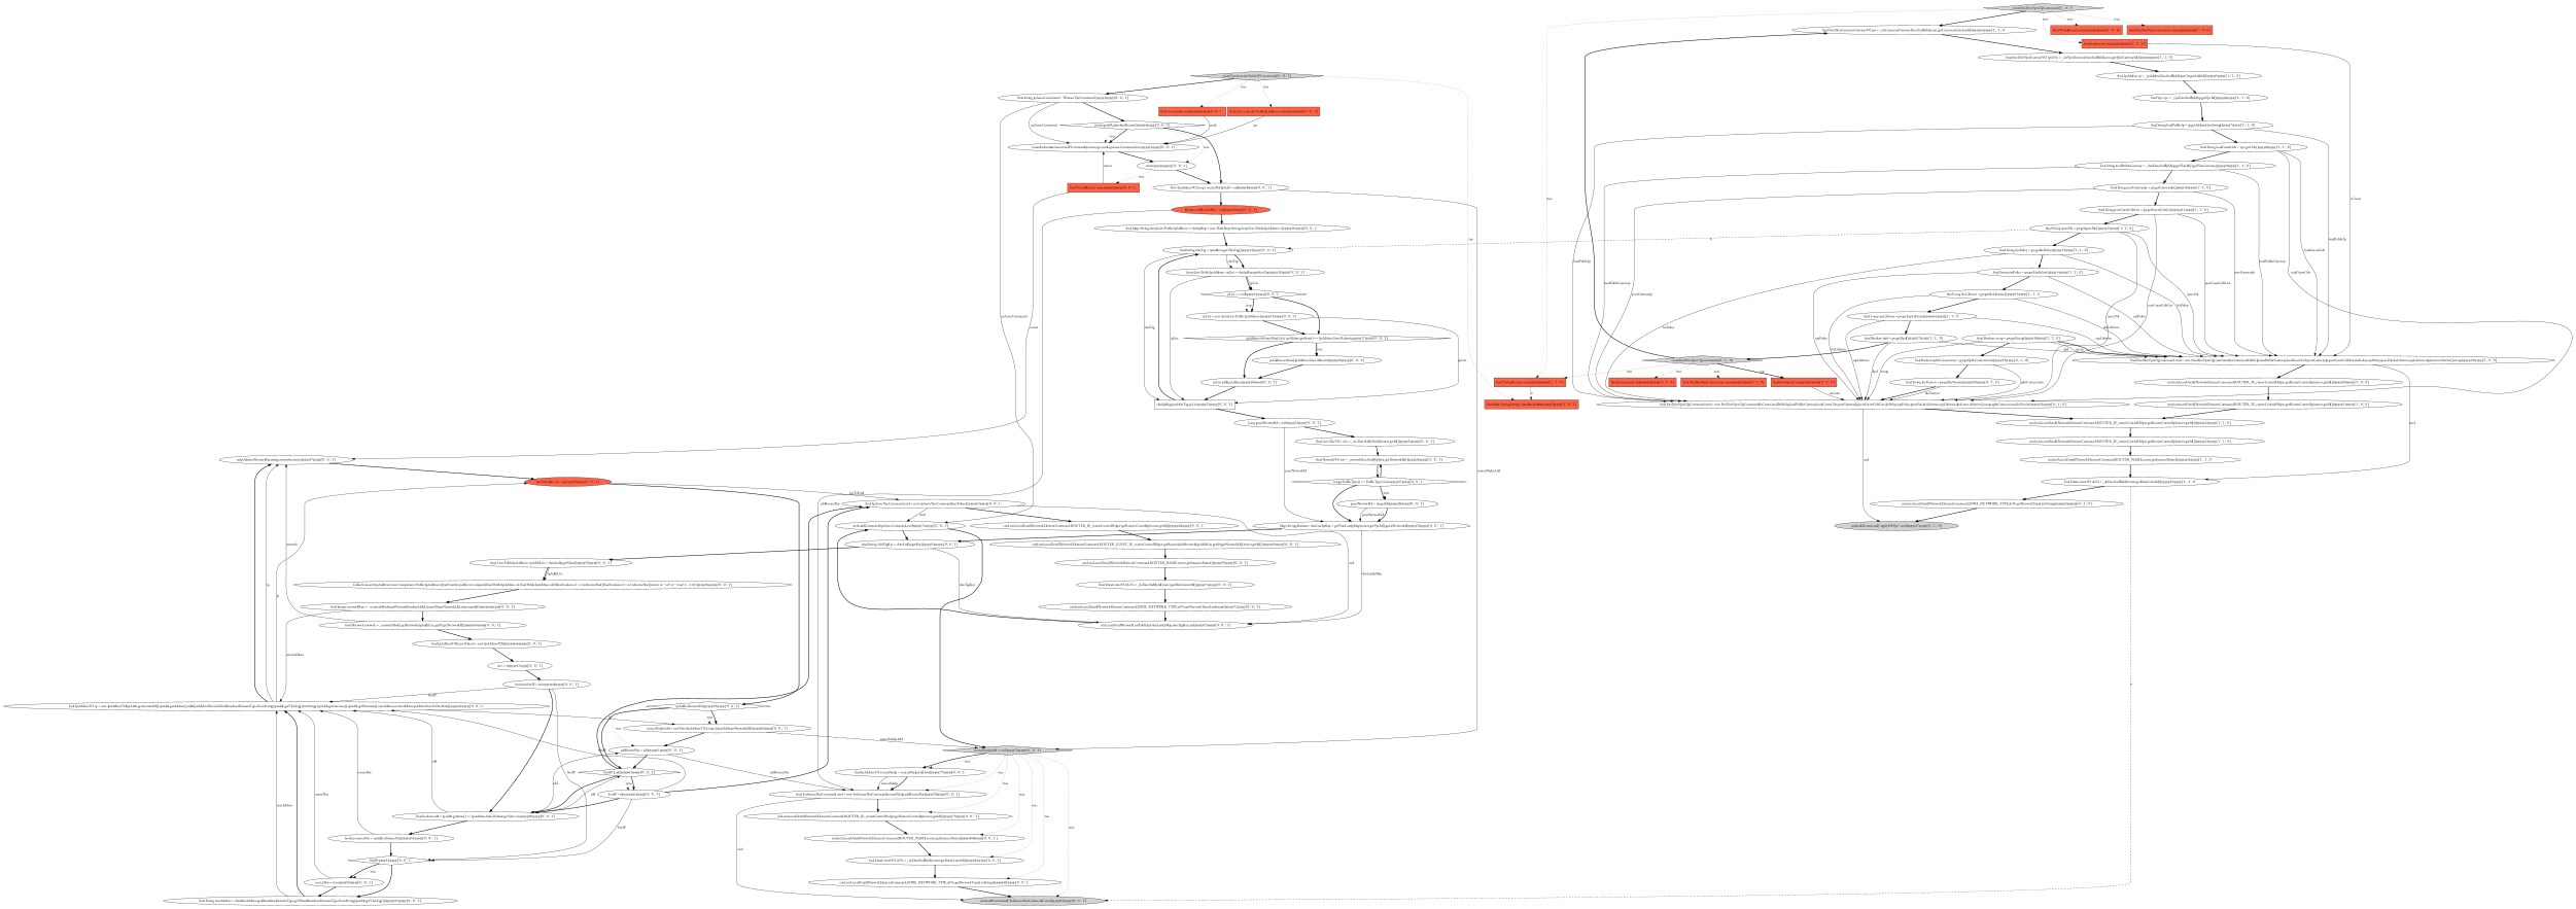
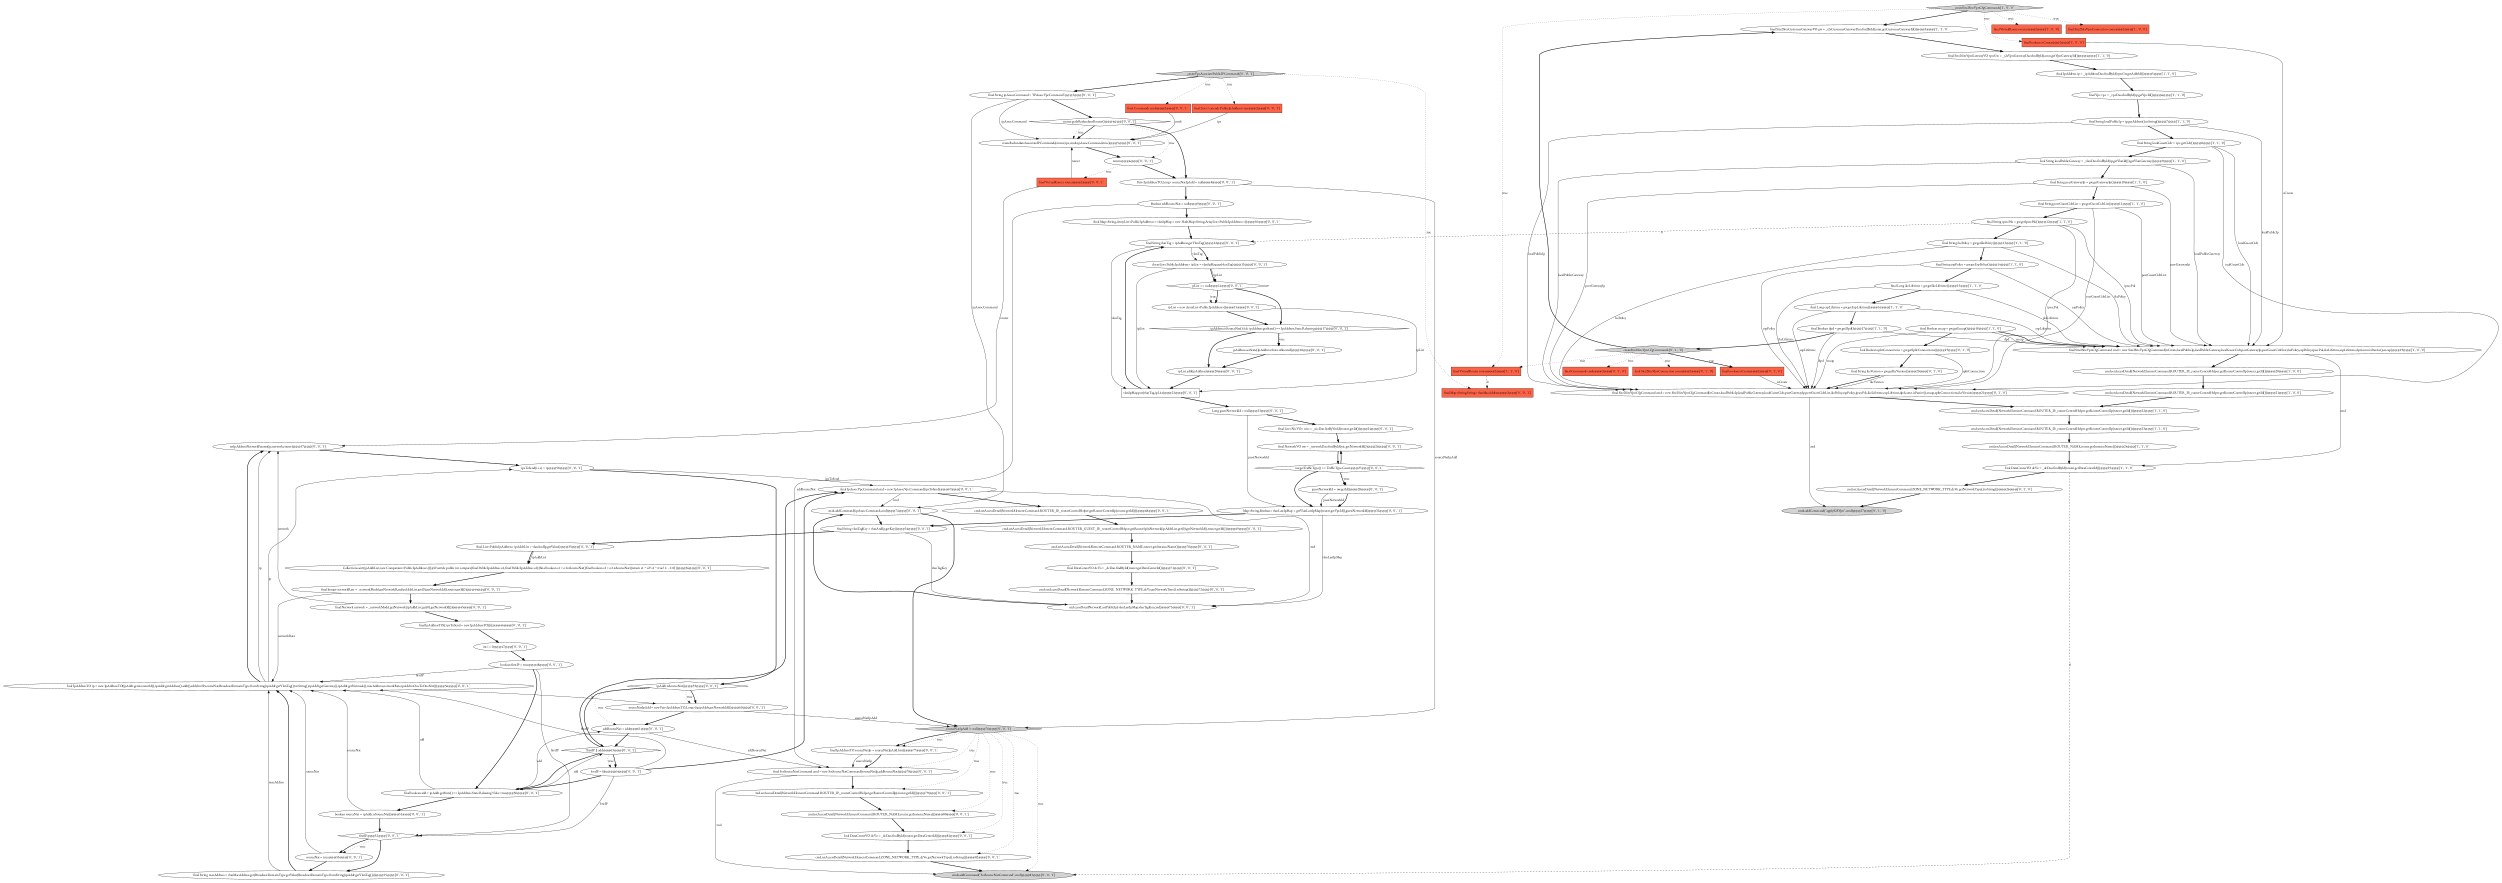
  digraph {
    fontname="EB Garamond"
    node [fillcolor=white fontname="EB Garamond" shape=ellipse style=filled]
    edge [fontname="EB Garamond" style=bold]
    n1 [fillcolor=lightgray label="createVpcAssociatePublicIPCommands['0', '0', '1']" shape=diamond]
    n2 [fillcolor=tomato label="final Commands cmds@@@2@@@['0', '0', '1']" shape=box]
    n3 [label="final String ipAssocCommand = \"IPAssocVpcCommand\"@@@3@@@['0', '0', '1']"]
    n4 [fillcolor=tomato label="final Map<String,String> vlanMacAddress@@@2@@@['0', '0', '1']" shape=box]
    n5 [fillcolor=tomato label="final List<? extends PublicIpAddress> ips@@@2@@@['0', '0', '1']" shape=box]
    n6 [fillcolor=tomato label="final VirtualRouter router@@@2@@@['0', '0', '1']" shape=box]
    n7 [label="setIpAddressNetworkParams(ip,network,router)@@@57@@@['0', '0', '1']"]
    n8 [label="createRedundantAssociateIPCommands(router,ips,cmds,ipAssocCommand,true)@@@5@@@['0', '0', '1']"]
    n9 [label="router.getIsRedundantRouter()@@@4@@@['0', '0', '1']" shape=diamond]
    n10 [label="cmds.addCommand(ipAssocCommand,cmd)@@@74@@@['0', '0', '1']"]
    n11 [fillcolor=lightgray label="createSite2SiteVpnCfgCommands['1', '0', '0']" shape=diamond]
    n12 [fillcolor=tomato label="final VirtualRouter router@@@2@@@['1', '1', '0']" shape=box]
    n13 [label="final Site2SiteCustomerGatewayVO gw = _s2sCustomerGatewayDao.findById(conn.getCustomerGatewayId())@@@3@@@['1', '1', '0']"]
    n14 [fillcolor=tomato label="final boolean isCreate@@@2@@@['1', '0', '0']" shape=box]
    n15 [fillcolor=tomato label="final VirtualRouter router@@@2@@@['1', '0', '0']" shape=box]
    n16 [fillcolor=tomato label="final Site2SiteVpnConnection conn@@@2@@@['1', '0', '0']" shape=box]
    n17 [label="final Site2SiteVpnGatewayVO vpnGw = _s2sVpnGatewayDao.findById(conn.getVpnGatewayId())@@@4@@@['1', '1', '0']"]
    n18 [label="final Site2SiteVpnCfgCommand cmd = new Site2SiteVpnCfgCommand(isCreate,localPublicIp,localPublicGateway,localGuestCidr,peerGatewayIp,peerGuestCidrList,ikePolicy,espPolicy,ipsecPsk,ikeLifetime,espLifetime,dpd,conn.isPassive(),encap)@@@19@@@['1', '0', '0']"]
    n19 [label="cmd.setAccessDetail(NetworkElementCommand.ZONE_NETWORK_TYPE,dcVo.getNetworkType().toString())@@@72@@@['0', '0', '1']"]
    n20 [label="setAccessDetailNetworkLastPublicIp(vlanLastIpMap,vlanTagKey,cmd)@@@73@@@['0', '0', '1']"]
    n21 [label="int i = 0@@@47@@@['0', '0', '1']"]
    n22 [label="boolean firstIP = true@@@48@@@['0', '0', '1']"]
    n23 [label="final boolean add = ipAddr.getState() == IpAddress.State.Releasing? false: true@@@50@@@['0', '0', '1']"]
    n24 [label="firstIP@@@52@@@['0', '0', '1']" shape=diamond]
    n25 [label="final IpAddressTO ip = new IpAddressTO(ipAddr.getAccountId(),ipAddr.getAddress().addr(),add,firstIP,sourceNat,BroadcastDomainType.fromString(ipAddr.getVlanTag()).toString(),ipAddr.getGateway(),ipAddr.getNetmask(),macAddress,networkRate,ipAddr.isOneToOneNat())@@@56@@@['0', '0', '1']"]
    n26 [fillcolor=tomato label="final Commands cmds@@@2@@@['0', '1', '0']" shape=box]
    n27 [label="cmd.setAccessDetail(NetworkElementCommand.ROUTER_IP,_routerControlHelper.getRouterControlIp(router.getId()))@@@79@@@['0', '0', '1']"]
    n28 [label="cmd.setAccessDetail(NetworkElementCommand.ROUTER_NAME,router.getInstanceName())@@@80@@@['0', '0', '1']"]
    n29 [label="final DataCenterVO dcVo = _dcDao.findById(router.getDataCenterId())@@@81@@@['0', '0', '1']"]
    n30 [label="Collections.sort(ipAddrList,new Comparator<PublicIpAddress>(){@Override public int compare(final PublicIpAddress o1,final PublicIpAddress o2){final boolean s1 = o1.isSourceNat()final boolean s2 = o2.isSourceNat()return s1 ^ s2? s1 ^ true? 1: -1: 0}})@@@36@@@['0', '0', '1']"]
    n31 [label="final Integer networkRate = _networkModel.getNetworkRate(ipAddrList.get(0).getNetworkId(),router.getId())@@@44@@@['0', '0', '1']"]
    n32 [label="final Network network = _networkModel.getNetwork(ipAddrList.get(0).getNetworkId())@@@45@@@['0', '0', '1']"]
    n33 [label="cmd.setAccessDetail(NetworkElementCommand.ROUTER_IP,_routerControlHelper.getRouterControlIp(router.getId()))@@@21@@@['1', '0', '0']"]
    n34 [label="cmd.setAccessDetail(NetworkElementCommand.ROUTER_IP,_routerControlHelper.getRouterControlIp(router.getId()))@@@22@@@['1', '1', '0']"]
    n35 [label="cmd.setAccessDetail(NetworkElementCommand.ROUTER_IP,_routerControlHelper.getRouterControlIp(router.getId()))@@@23@@@['1', '1', '0']"]
    n36 [label="addSourceNat = add@@@61@@@['0', '0', '1']"]
    n37 [label="boolean sourceNat = ipAddr.isSourceNat()@@@51@@@['0', '0', '1']"]
    n38 [label="!firstIP || add@@@63@@@['0', '0', '1']" shape=diamond]
    n39 [label="sourceNat = true@@@53@@@['0', '0', '1']"]
    n40 [label="final String macAddress = vlanMacAddress.get(BroadcastDomainType.getValue(BroadcastDomainType.fromString(ipAddr.getVlanTag())))@@@55@@@['0', '0', '1']"]
-   n41 [fillcolor=tomato label="ipsToSend(i++( = ip@@@58@@@['0', '0', '1']"]
+   n41 [label="ipsToSend(i++( = ip@@@58@@@['0', '0', '1']"]
    n42 [label="sourceNatIpAdd = new Pair<IpAddressTO,Long>(ip,ipAddr.getNetworkId())@@@60@@@['0', '0', '1']"]
    n43 [label="final String espPolicy = gw.getEspPolicy()@@@14@@@['1', '1', '0']"]
    n44 [label="final Long ikeLifetime = gw.getIkeLifetime()@@@15@@@['1', '1', '0']"]
    n45 [label="final Site2SiteVpnCfgCommand cmd = new Site2SiteVpnCfgCommand(isCreate,localPublicIp,localPublicGateway,localGuestCidr,peerGatewayIp,peerGuestCidrList,ikePolicy,espPolicy,ipsecPsk,ikeLifetime,espLifetime,dpd,conn.isPassive(),encap,splitConnections,ikeVersion)@@@21@@@['0', '1', '0']"]
    n46 [label="cmd.setAccessDetail(NetworkElementCommand.ROUTER_IP,_routerControlHelper.getRouterControlIp(router.getId()))@@@20@@@['1', '0', '0']"]
    n47 [label="final DataCenterVO dcVo = _dcDao.findById(router.getDataCenterId())@@@25@@@['1', '1', '0']"]
    n48 [label="final Long espLifetime = gw.getEspLifetime()@@@16@@@['1', '1', '0']"]
    n49 [fillcolor=lightgray label="cmds.addCommand(\"applyS2SVpn\",cmd)@@@27@@@['0', '1', '0']"]
    n50 [label="ipAddress.setState(IpAddress.State.Allocated)@@@18@@@['0', '0', '1']"]
    n51 [label="ipList.add(ipAddress)@@@20@@@['0', '0', '1']"]
    n52 [label="vlanIpMap.put(vlanTag,ipList)@@@21@@@['0', '0', '1']" shape=box]
    n53 [label="final Boolean splitConnections = gw.getSplitConnections()@@@19@@@['0', '1', '0']"]
    n54 [label="final String ikeVersion = gw.getIkeVersion()@@@20@@@['0', '1', '0']"]
    n55 [label="firstIP = false@@@64@@@['0', '0', '1']"]
    n56 [label="final IpAssocVpcCommand cmd = new IpAssocVpcCommand(ipsToSend)@@@67@@@['0', '0', '1']"]
    n57 [label="cmd.setAccessDetail(NetworkElementCommand.ROUTER_IP,_routerControlHelper.getRouterControlIp(router.getId()))@@@68@@@['0', '0', '1']"]
    n58 [fillcolor=tomato label="final boolean isCreate@@@2@@@['0', '1', '0']" shape=box]
    n59 [label="final IpAddressTO(( ipsToSend = new IpAddressTO((((@@@46@@@['0', '0', '1']"]
    n60 [label="final String ikePolicy = gw.getIkePolicy()@@@13@@@['1', '1', '0']"]
    n61 [label="cmd.setAccessDetail(NetworkElementCommand.ZONE_NETWORK_TYPE,dcVo.getNetworkType().toString())@@@26@@@['0', '1', '0']"]
    n62 [label="ipAddr.isSourceNat()@@@59@@@['0', '0', '1']" shape=diamond]
    n63 [label="final NetworkVO nw = _networkDao.findById(nic.getNetworkId())@@@26@@@['0', '0', '1']"]
    n64 [label="nw.getTrafficType() == TrafficType.Guest@@@27@@@['0', '0', '1']" shape=diamond]
    n65 [label="guestNetworkId = nw.getId()@@@28@@@['0', '0', '1']"]
    n66 [label="Map<String,Boolean> vlanLastIpMap = getVlanLastIpMap(router.getVpcId(),guestNetworkId)@@@32@@@['0', '0', '1']"]
    n67 [label="ArrayList<PublicIpAddress> ipList = vlanIpMap.get(vlanTag)@@@13@@@['0', '0', '1']"]
    n68 [label="ipList == null@@@14@@@['0', '0', '1']" shape=diamond]
    n69 [label="ipAddress.isSourceNat() && ipAddress.getState() == IpAddress.State.Releasing@@@17@@@['0', '0', '1']" shape=diamond]
    n70 [label="ipList = new ArrayList<PublicIpAddress>()@@@15@@@['0', '0', '1']"]
    n71 [label="final String vlanTag = ipAddress.getVlanTag()@@@12@@@['0', '0', '1']"]
    n72 [label="Long guestNetworkId = null@@@23@@@['0', '0', '1']"]
    n73 [fillcolor=lightgray label="cmds.addCommand(\"SetSourceNatCommand\",cmd)@@@83@@@['0', '0', '1']"]
    n74 [label="cmd.setAccessDetail(NetworkElementCommand.ROUTER_GUEST_IP,_routerControlHelper.getRouterIpInNetwork(ipAddrList.get(0).getNetworkId(),router.getId()))@@@69@@@['0', '0', '1']"]
    n75 [label="cmd.setAccessDetail(NetworkElementCommand.ROUTER_NAME,router.getInstanceName())@@@70@@@['0', '0', '1']"]
    n76 [label="cmd.setAccessDetail(NetworkElementCommand.ZONE_NETWORK_TYPE,dcVo.getNetworkType().toString())@@@82@@@['0', '0', '1']"]
    n77 [label="final Boolean dpd = gw.getDpd()@@@17@@@['1', '1', '0']"]
    n78 [fillcolor=lightgray label="createSite2SiteVpnCfgCommands['0', '1', '0']" shape=diamond]
    n79 [label="final List<PublicIpAddress> ipAddrList = vlanAndIp.getValue()@@@35@@@['0', '0', '1']"]
    n80 [label="final String localPublicGateway = _vlanDao.findById(ip.getVlanId()).getVlanGateway()@@@9@@@['1', '1', '0']"]
    n81 [label="final String peerGatewayIp = gw.getGatewayIp()@@@10@@@['1', '1', '0']"]
    n82 [label="final String peerGuestCidrList = gw.getGuestCidrList()@@@11@@@['1', '1', '0']"]
    n83 [label="final String localGuestCidr = vpc.getCidr()@@@8@@@['1', '1', '0']"]
    n84 [label="final IpAddress ip = _ipAddressDao.findById(vpnGw.getAddrId())@@@5@@@['1', '1', '0']"]
    n85 [label="final Boolean encap = gw.getEncap()@@@18@@@['1', '1', '0']"]
    n86 [label="return@@@6@@@['0', '0', '1']"]
    n87 [label="Pair<IpAddressTO,Long> sourceNatIpAdd = null@@@8@@@['0', '0', '1']"]
    n88 [fillcolor=lightgray label="sourceNatIpAdd != null@@@76@@@['0', '0', '1']" shape=diamond]
-   n89 [fillcolor=tomato label="Boolean addSourceNat = null@@@9@@@['0', '0', '1']"]
+   n89 [label="Boolean addSourceNat = null@@@9@@@['0', '0', '1']"]
    n90 [label="cmd.setAccessDetail(NetworkElementCommand.ROUTER_NAME,router.getInstanceName())@@@24@@@['1', '1', '0']"]
    n91 [label="final String vlanTagKey = vlanAndIp.getKey()@@@34@@@['0', '0', '1']"]
    n92 [label="final String ipsecPsk = gw.getIpsecPsk()@@@12@@@['1', '1', '0']"]
    n93 [label="final Map<String,ArrayList<PublicIpAddress>> vlanIpMap = new HashMap<String,ArrayList<PublicIpAddress>>()@@@10@@@['0', '0', '1']"]
    n94 [label="final SetSourceNatCommand cmd = new SetSourceNatCommand(sourceNatIp,addSourceNat)@@@78@@@['0', '0', '1']"]
    n95 [label="final IpAddressTO sourceNatIp = sourceNatIpAdd.first()@@@77@@@['0', '0', '1']"]
    n96 [label="final List<NicVO> nics = _nicDao.listByVmId(router.getId())@@@24@@@['0', '0', '1']"]
    n97 [label="final Vpc vpc = _vpcDao.findById(ip.getVpcId())@@@6@@@['1', '1', '0']"]
    n98 [label="final String localPublicIp = ip.getAddress().toString()@@@7@@@['1', '1', '0']"]
    n99 [fillcolor=tomato label="final Site2SiteVpnConnection conn@@@2@@@['0', '1', '0']" shape=box]
    n100 [label="final DataCenterVO dcVo = _dcDao.findById(router.getDataCenterId())@@@71@@@['0', '0', '1']"]
    n1 -> n2 [label=true style=dotted]
    n1 -> n3
    n1 -> n4 [label=true style=dotted]
    n1 -> n5 [label=true style=dotted]
    n2 -> n8 [label=cmds style=solid]
    n3 -> n8 [label=ipAssocCommand style=solid]
    n3 -> n9
    n3 -> n10 [label=ipAssocCommand style=solid]
    n5 -> n8 [label=ips style=solid]
    n6 -> n7 [label=router style=solid]
    n6 -> n8 [label=router style=solid]
    n7 -> n41
    n8 -> n86
    n9 -> n8
    n9 -> n8 [label=true style=dotted]
    n9 -> n86 [label=true style=dotted]
    n9 -> n87
    n10 -> n88
    n10 -> n91
    n11 -> n12 [label=true style=dotted]
    n11 -> n13
    n11 -> n14 [label=true style=dotted]
    n11 -> n15 [label=true style=dotted]
    n11 -> n16 [label=true style=dotted]
    n12 -> n4 [label=0 style=dashed]
    n13 -> n17
    n14 -> n18 [label=isCreate style=solid]
    n17 -> n84
    n18 -> n46
    n18 -> n47 [label=cmd style=solid]
    n19 -> n20
    n20 -> n10
    n21 -> n22
    n22 -> n23
    n22 -> n24 [label=firstIP style=solid]
    n22 -> n25 [label=firstIP style=solid]
    n23 -> n25 [label=add style=solid]
    n23 -> n36 [label=add style=solid]
    n23 -> n37
    n23 -> n38 [label=add style=solid]
    n24 -> n39 [label=true style=dotted]
    n24 -> n39
    n24 -> n40
    n25 -> n7
    n25 -> n7 [label=ip style=solid]
    n25 -> n41 [label=ip style=solid]
    n25 -> n42 [label=ip style=solid]
    n27 -> n28
    n28 -> n29
    n29 -> n76
    n30 -> n31
    n31 -> n25 [label=networkRate style=solid]
    n31 -> n32
    n32 -> n7 [label=network style=solid]
    n32 -> n59
    n33 -> n34
    n34 -> n35
    n35 -> n90
    n36 -> n38
    n36 -> n94 [label=addSourceNat style=solid]
    n37 -> n24
    n37 -> n25 [label=sourceNat style=solid]
    n38 -> n23
    n38 -> n55
    n38 -> n55 [label=true style=dotted]
    n38 -> n56
    n39 -> n25 [label=sourceNat style=solid]
    n39 -> n40
    n40 -> n25
    n40 -> n25 [label=macAddress style=solid]
    n41 -> n56 [label=ipsToSend style=solid]
    n41 -> n62
    n42 -> n36
    n42 -> n88 [label=sourceNatIpAdd style=solid]
    n43 -> n18 [label=espPolicy style=solid]
    n43 -> n44
    n43 -> n45 [label=espPolicy style=solid]
    n44 -> n18 [label=ikeLifetime style=solid]
    n44 -> n45 [label=ikeLifetime style=solid]
    n44 -> n48
    n45 -> n34
    n45 -> n49 [label=cmd style=solid]
    n46 -> n33
    n47 -> n61
    n47 -> n73 [label=0 style=dashed]
    n48 -> n18 [label=espLifetime style=solid]
    n48 -> n45 [label=espLifetime style=solid]
    n48 -> n77
    n50 -> n51
    n51 -> n52
    n52 -> n71
    n52 -> n72
    n53 -> n45 [label=splitConnections style=solid]
    n53 -> n54
    n54 -> n45
    n54 -> n45 [label=ikeVersion style=solid]
    n55 -> n23
    n55 -> n24 [label=firstIP style=solid]
    n55 -> n25 [label=firstIP style=solid]
    n55 -> n56
    n56 -> n10 [label=cmd style=solid]
    n56 -> n20 [label=cmd style=solid]
    n56 -> n57
    n57 -> n74
    n58 -> n45 [label=isCreate style=solid]
    n59 -> n21
    n60 -> n18 [label=ikePolicy style=solid]
    n60 -> n43
    n60 -> n45 [label=ikePolicy style=solid]
    n61 -> n49
    n62 -> n36 [label=true style=dotted]
    n62 -> n38
    n62 -> n42
    n62 -> n42 [label=true style=dotted]
    n63 -> n64
    n64 -> n63
    n64 -> n65 [label=true style=dotted]
    n64 -> n65
    n64 -> n66
    n65 -> n66 [label=guestNetworkId style=solid]
    n65 -> n66
    n66 -> n20 [label=vlanLastIpMap style=solid]
    n66 -> n91
    n67 -> n52 [label=ipList style=solid]
    n67 -> n68 [label=ipList style=solid]
    n67 -> n68
    n68 -> n69
    n68 -> n70
    n68 -> n70 [label=true style=dotted]
    n69 -> n50 [label=true style=dotted]
    n69 -> n50
    n69 -> n51
    n70 -> n52 [label=ipList style=solid]
    n70 -> n69
    n71 -> n52 [label=vlanTag style=solid]
    n71 -> n67
    n71 -> n67 [label=vlanTag style=solid]
    n72 -> n66 [label=guestNetworkId style=solid]
    n72 -> n96
    n74 -> n75
    n75 -> n100
    n76 -> n73
    n77 -> n18 [label=dpd style=solid]
    n77 -> n45 [label=dpd style=solid]
    n77 -> n78
    n78 -> n12 [label=true style=dotted]
    n78 -> n13
    n78 -> n26 [label=true style=dotted]
    n78 -> n58 [label=true]
    n78 -> n99 [label=true style=dotted]
    n79 -> n30
    n79 -> n30 [label=ipAddrList style=solid]
    n80 -> n18 [label=localPublicGateway style=solid]
    n80 -> n45 [label=localPublicGateway style=solid]
    n80 -> n81
    n81 -> n18 [label=peerGatewayIp style=solid]
    n81 -> n45 [label=peerGatewayIp style=solid]
    n81 -> n82
    n82 -> n18 [label=peerGuestCidrList style=solid]
    n82 -> n45 [label=peerGuestCidrList style=solid]
    n82 -> n92
    n83 -> n18 [label=localGuestCidr style=solid]
    n83 -> n45 [label=localGuestCidr style=solid]
    n83 -> n80
    n84 -> n97
    n85 -> n18 [label=encap style=solid]
    n85 -> n18
    n85 -> n45 [label=encap style=solid]
    n85 -> n53
    n86 -> n6 [label=true style=dotted]
    n86 -> n87
    n87 -> n88 [label=sourceNatIpAdd style=solid]
    n87 -> n89
    n88 -> n27 [label=true style=dotted]
    n88 -> n28 [label=true style=dotted]
    n88 -> n29 [label=true style=dotted]
    n88 -> n73 [label=true style=dotted]
    n88 -> n76 [label=true style=dotted]
    n88 -> n94 [label=true style=dotted]
    n88 -> n95 [label=true style=dotted]
    n88 -> n95
    n89 -> n93
    n89 -> n94 [label=addSourceNat style=solid]
    n90 -> n47
    n91 -> n20 [label=vlanTagKey style=solid]
    n91 -> n79
    n92 -> n18 [label=ipsecPsk style=solid]
    n92 -> n45 [label=ipsecPsk style=solid]
    n92 -> n60
    n92 -> n71 [label=0 style=dashed]
    n93 -> n71
    n94 -> n27
    n94 -> n73 [label=cmd style=solid]
    n95 -> n94
    n95 -> n94 [label=sourceNatIp style=solid]
    n96 -> n63
    n97 -> n98
    n98 -> n18 [label=localPublicIp style=solid]
    n98 -> n45 [label=localPublicIp style=solid]
    n98 -> n83
    n100 -> n19
  }
